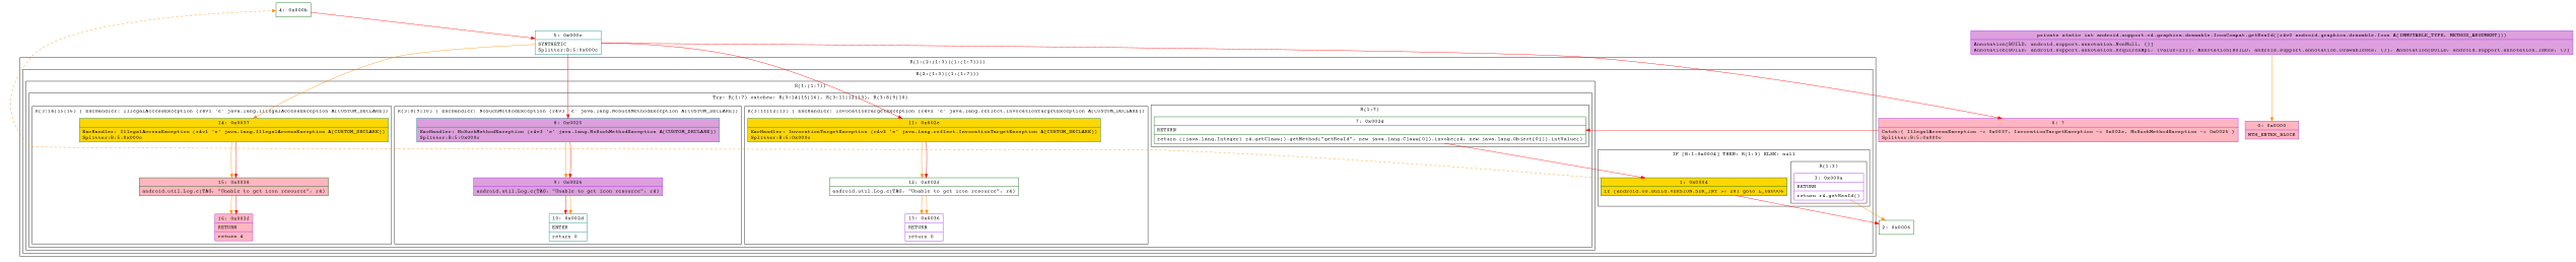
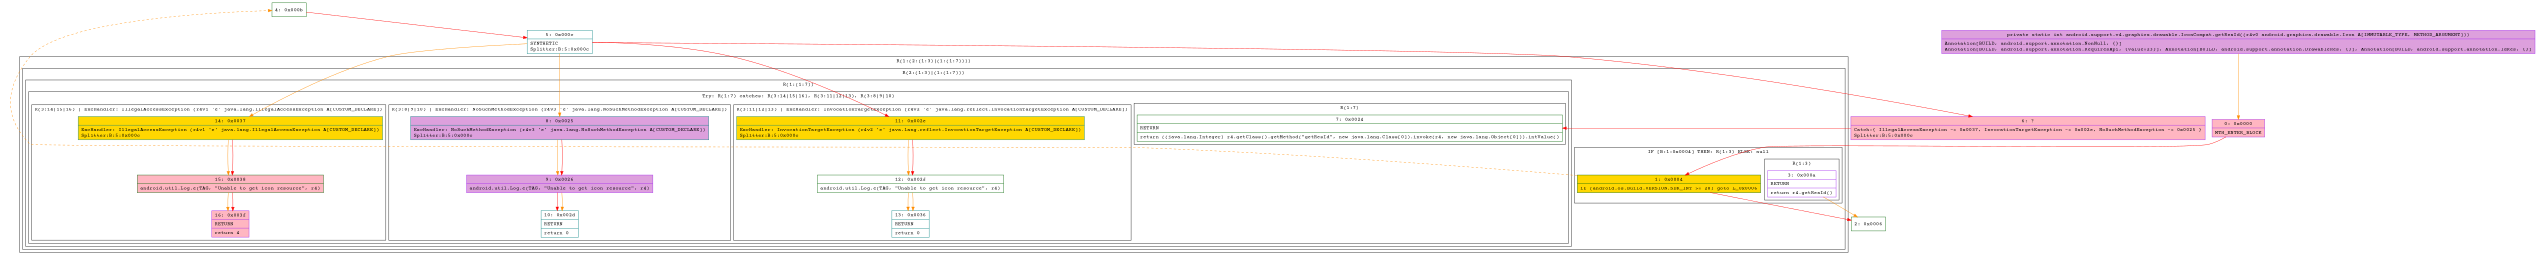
  digraph {
    fontname="Courier Prime"
    node [color=purple fillcolor=white fontname="Courier Prime" shape=record style=filled]
    edge [color=red fontname="Courier Prime"]
    n1 [label="{3\:\ 0x000a|RETURN\l|return r4.getResId()\l}"]
    n2 [color=darkgreen fillcolor=gold label="{1\:\ 0x0004|if (android.os.Build.VERSION.SDK_INT \>= 28) goto L_0x0006\l}"]
    n3 [color=darkgreen label="{7\:\ 0x0024|RETURN\l|return ((java.lang.Integer) r4.getClass().getMethod(\"getResId\", new java.lang.Class[0]).invoke(r4, new java.lang.Object[0])).intValue()\l}"]
    n4 [color=teal fillcolor=gold label="{14\:\ 0x0037|ExcHandler: IllegalAccessException (r4v1 'e' java.lang.IllegalAccessException A[CUSTOM_DECLARE])\lSplitter:B:5:0x000c\l}"]
    n5 [color=darkgreen fillcolor=lightpink label="{15\:\ 0x0038|android.util.Log.e(TAG, \"Unable to get icon resource\", r4)\l}"]
    n6 [fillcolor=lightpink label="{16\:\ 0x003f|RETURN\l|return 4\l}"]
    n7 [color=teal fillcolor=gold label="{11\:\ 0x002e|ExcHandler: InvocationTargetException (r4v2 'e' java.lang.reflect.InvocationTargetException A[CUSTOM_DECLARE])\lSplitter:B:5:0x000c\l}"]
    n8 [color=darkgreen label="{12\:\ 0x002f|android.util.Log.e(TAG, \"Unable to get icon resource\", r4)\l}"]
-   n9 [label="{13\:\ 0x0036|RETURN\l|return 0\l}"]
+   n9 [color=teal label="{13\:\ 0x0036|RETURN\l|return 0\l}"]
    n10 [color=teal fillcolor=plum label="{8\:\ 0x0025|ExcHandler: NoSuchMethodException (r4v3 'e' java.lang.NoSuchMethodException A[CUSTOM_DECLARE])\lSplitter:B:5:0x000c\l}"]
    n11 [fillcolor=plum label="{9\:\ 0x0026|android.util.Log.e(TAG, \"Unable to get icon resource\", r4)\l}"]
-   n12 [color=teal label="{10\:\ 0x002d|ENTER\l|return 0\l}"]
+   n12 [color=teal label="{10\:\ 0x002d|RETURN\l|return 0\l}"]
    n13 [color=darkgreen label="{2\:\ 0x0006}"]
    n14 [color=darkgreen label="{4\:\ 0x000b}"]
    n15 [color=teal label="{5\:\ 0x000c|SYNTHETIC\lSplitter:B:5:0x000c\l}"]
    n16 [fillcolor=lightpink label="{0\:\ 0x0000|MTH_ENTER_BLOCK\l}"]
    n17 [fillcolor=lightpink label="{6\:\ ?|Catch:\{ IllegalAccessException \-\> 0x0037, InvocationTargetException \-\> 0x002e, NoSuchMethodException \-\> 0x0025 \}\lSplitter:B:5:0x000c\l}"]
    n18 [fillcolor=plum label="{private static int android.support.v4.graphics.drawable.IconCompat.getResId((r4v0 android.graphics.drawable.Icon A[IMMUTABLE_TYPE, METHOD_ARGUMENT]))  | Annotation[BUILD, android.support.annotation.NonNull, \{\}]\lAnnotation[BUILD, android.support.annotation.RequiresApi, \{value=23\}], Annotation[BUILD, android.support.annotation.DrawableRes, \{\}], Annotation[BUILD, android.support.annotation.IdRes, \{\}]\l}"]
    subgraph cluster_1 {
      label="R(1:(2:(1:3)|(1:(1:7))))"
      subgraph cluster_2 {
        label="R(2:(1:3)|(1:(1:7)))"
        subgraph cluster_3 {
          label="IF [B:1:0x0004] THEN: R(1:3) ELSE: null"
          n2
          subgraph cluster_4 {
            label="R(1:3)"
            n1
          }
        }
        subgraph cluster_5 {
          label="R(1:(1:7))"
          subgraph cluster_6 {
            label="Try: R(1:7) catches: R(3:14|15|16), R(3:11|12|13), R(3:8|9|10)"
            subgraph cluster_7 {
              label="R(1:7)"
              n3
            }
            subgraph cluster_8 {
              label="R(3:14|15|16) | ExcHandler: IllegalAccessException (r4v1 'e' java.lang.IllegalAccessException A[CUSTOM_DECLARE])\l"
              n4
              n5
              n6
            }
            subgraph cluster_9 {
              label="R(3:11|12|13) | ExcHandler: InvocationTargetException (r4v2 'e' java.lang.reflect.InvocationTargetException A[CUSTOM_DECLARE])\l"
              n7
              n8
              n9
            }
            subgraph cluster_10 {
              label="R(3:8|9|10) | ExcHandler: NoSuchMethodException (r4v3 'e' java.lang.NoSuchMethodException A[CUSTOM_DECLARE])\l"
              n10
              n11
              n12
            }
          }
        }
      }
    }
    subgraph cluster_11 {
      label="R(3:14|15|16) | ExcHandler: IllegalAccessException (r4v1 'e' java.lang.IllegalAccessException A[CUSTOM_DECLARE])\l"
    }
    subgraph cluster_12 {
      label="R(3:11|12|13) | ExcHandler: InvocationTargetException (r4v2 'e' java.lang.reflect.InvocationTargetException A[CUSTOM_DECLARE])\l"
    }
    subgraph cluster_13 {
      label="R(3:8|9|10) | ExcHandler: NoSuchMethodException (r4v3 'e' java.lang.NoSuchMethodException A[CUSTOM_DECLARE])\l"
    }
    n1 -> n13 [color=darkorange]
    n2 -> n13
    n2 -> n14 [color=darkorange style=dashed]
    n4 -> n5 [color=darkorange]
    n4 -> n5
    n5 -> n6 [color=darkorange]
    n5 -> n6
    n7 -> n8 [color=darkorange]
    n7 -> n8
    n8 -> n9 [color=darkorange]
    n8 -> n9 [color=darkorange]
    n10 -> n11 [color=darkorange]
    n10 -> n11
    n11 -> n12
    n11 -> n12 [color=darkorange]
    n14 -> n15
    n15 -> n4 [color=darkorange]
    n15 -> n7
-   n15 -> n10
+   n15 -> n10 [color=darkorange]
    n15 -> n17
-   n3 -> n2
+   n16 -> n2
    n17 -> n3
    n18 -> n16 [color=darkorange]
  }
